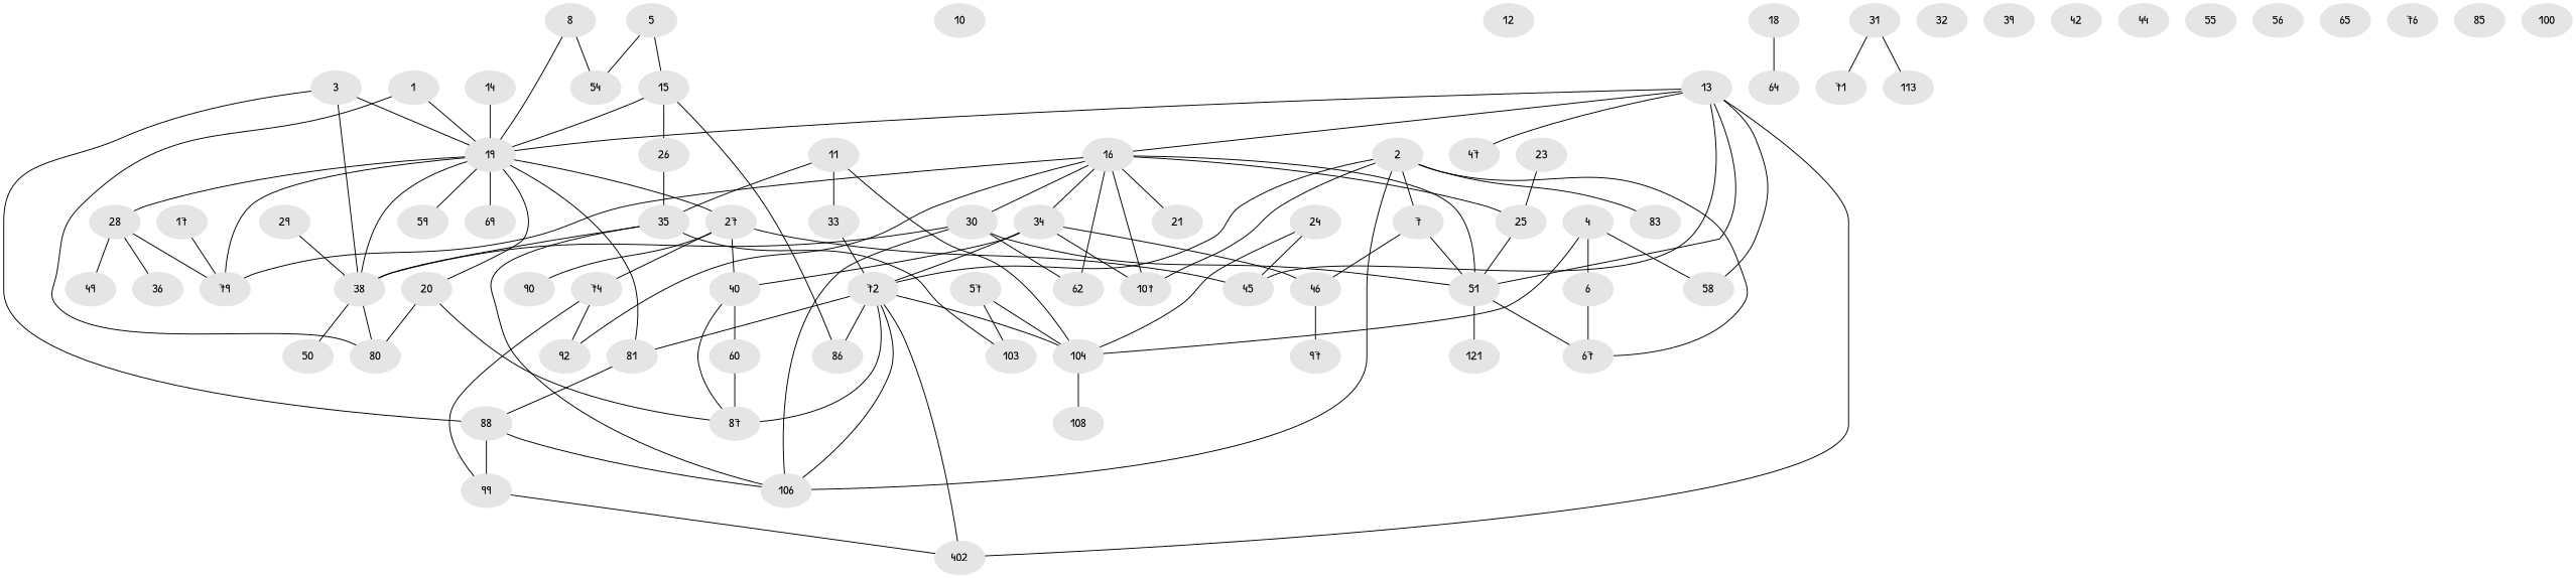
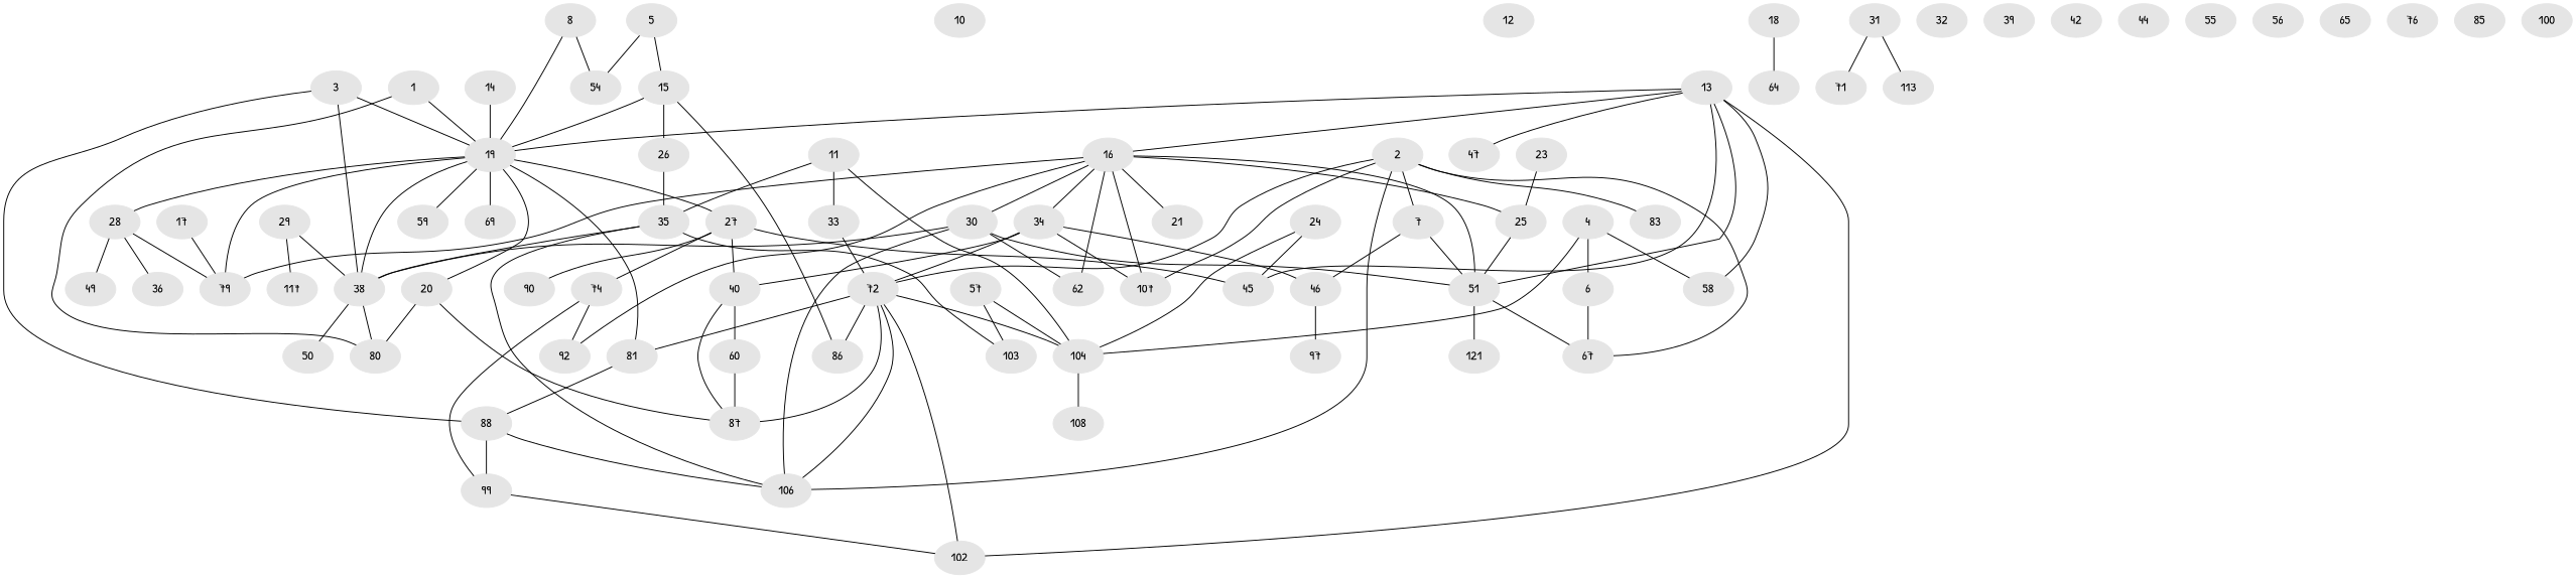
  graph {
    fontname="Patrick Hand"
    node [color=gray90 fontname="Patrick Hand" style=filled]
    edge [fontname="Patrick Hand"]
    19 [super="+89+41"]
    38 [super="+68"]
    79 [super="+94"]
    20 [super="+70"]
    27
    28 [super="+78"]
    59
    69
    81
    1
    80 [super="+93"]
    7 [super="+37"]
    46
    51 [super="+114"]
    2
    67
    72 [super="+110+115+73"]
    83
    106
    107
    104 [super="+112"]
-   102 [label=402]
+   102
    86
    87 [super="+96"]
    3 [super="+77"]
    88 [super="+91+95"]
    50
    99
    4
    6
    58
    108
    5
    15
    54
    26 [super="+105"]
    97
    121
    8 [super="+9"]
    10
    11
    33
    35 [super="+101"]
    103
    12
    13 [super="+66+98+53"]
    16 [super="+52+48"]
    45 [super="+75"]
    47
    21
    25
    30 [super="+43"]
    34 [super="+82"]
    62
    92
    14
    40
    17 [super="+61"]
    18
    64
    74
    90
    36
    49
    23
    24
    60
    29
+   117
    31 [super="+63"]
    71
    113
    32
    39
    42
    44
    55
    56
    57
    65
    76
    85
    100
    19 -- 38
    19 -- 79
    19 -- 20
    19 -- 27
    19 -- 28
    19 -- 59
    19 -- 69
    19 -- 81
    38 -- 80
    38 -- 50
    20 -- 80
    20 -- 87
    27 -- 45
    27 -- 40
    27 -- 74
    27 -- 90
    28 -- 79
    28 -- 36
    28 -- 49
    81 -- 88
    1 -- 19
    1 -- 80
    7 -- 46
    7 -- 51
    46 -- 97
    51 -- 67
    51 -- 121
    2 -- 7
    2 -- 67
    2 -- 72
    2 -- 83
    2 -- 106
    2 -- 107
    72 -- 81
    72 -- 106
    72 -- 104
    72 -- 102
    72 -- 86
    72 -- 87
    104 -- 108
    3 -- 19
    3 -- 38
    3 -- 88
    88 -- 106
    88 -- 99
    99 -- 102
    4 -- 104
    4 -- 6
    4 -- 58
    6 -- 67
    5 -- 15
    5 -- 54
    15 -- 19
    15 -- 86
    15 -- 26
    26 -- 35
    8 -- 19
    8 -- 54
    11 -- 104
    11 -- 33
    11 -- 35
    33 -- 72
    35 -- 38
    35 -- 106
    35 -- 103
    13 -- 19
    13 -- 51
    13 -- 102
    13 -- 58
    13 -- 16
    13 -- 45
    13 -- 47
    16 -- 79
    16 -- 51
    16 -- 107
    16 -- 21
    16 -- 25
    16 -- 30
    16 -- 34
    16 -- 62
    16 -- 92
    25 -- 51
    30 -- 38
    30 -- 51
    30 -- 106
    30 -- 62
    34 -- 46
    34 -- 72
    34 -- 107
    34 -- 40
    14 -- 19
    40 -- 87
    40 -- 60
    17 -- 79
    18 -- 64
    74 -- 99
    74 -- 92
    23 -- 25
    24 -- 104
    24 -- 45
    60 -- 87 [weight=2]
    29 -- 38
+   29 -- 117
    31 -- 71
    31 -- 113
    57 -- 104
    57 -- 103
  }
